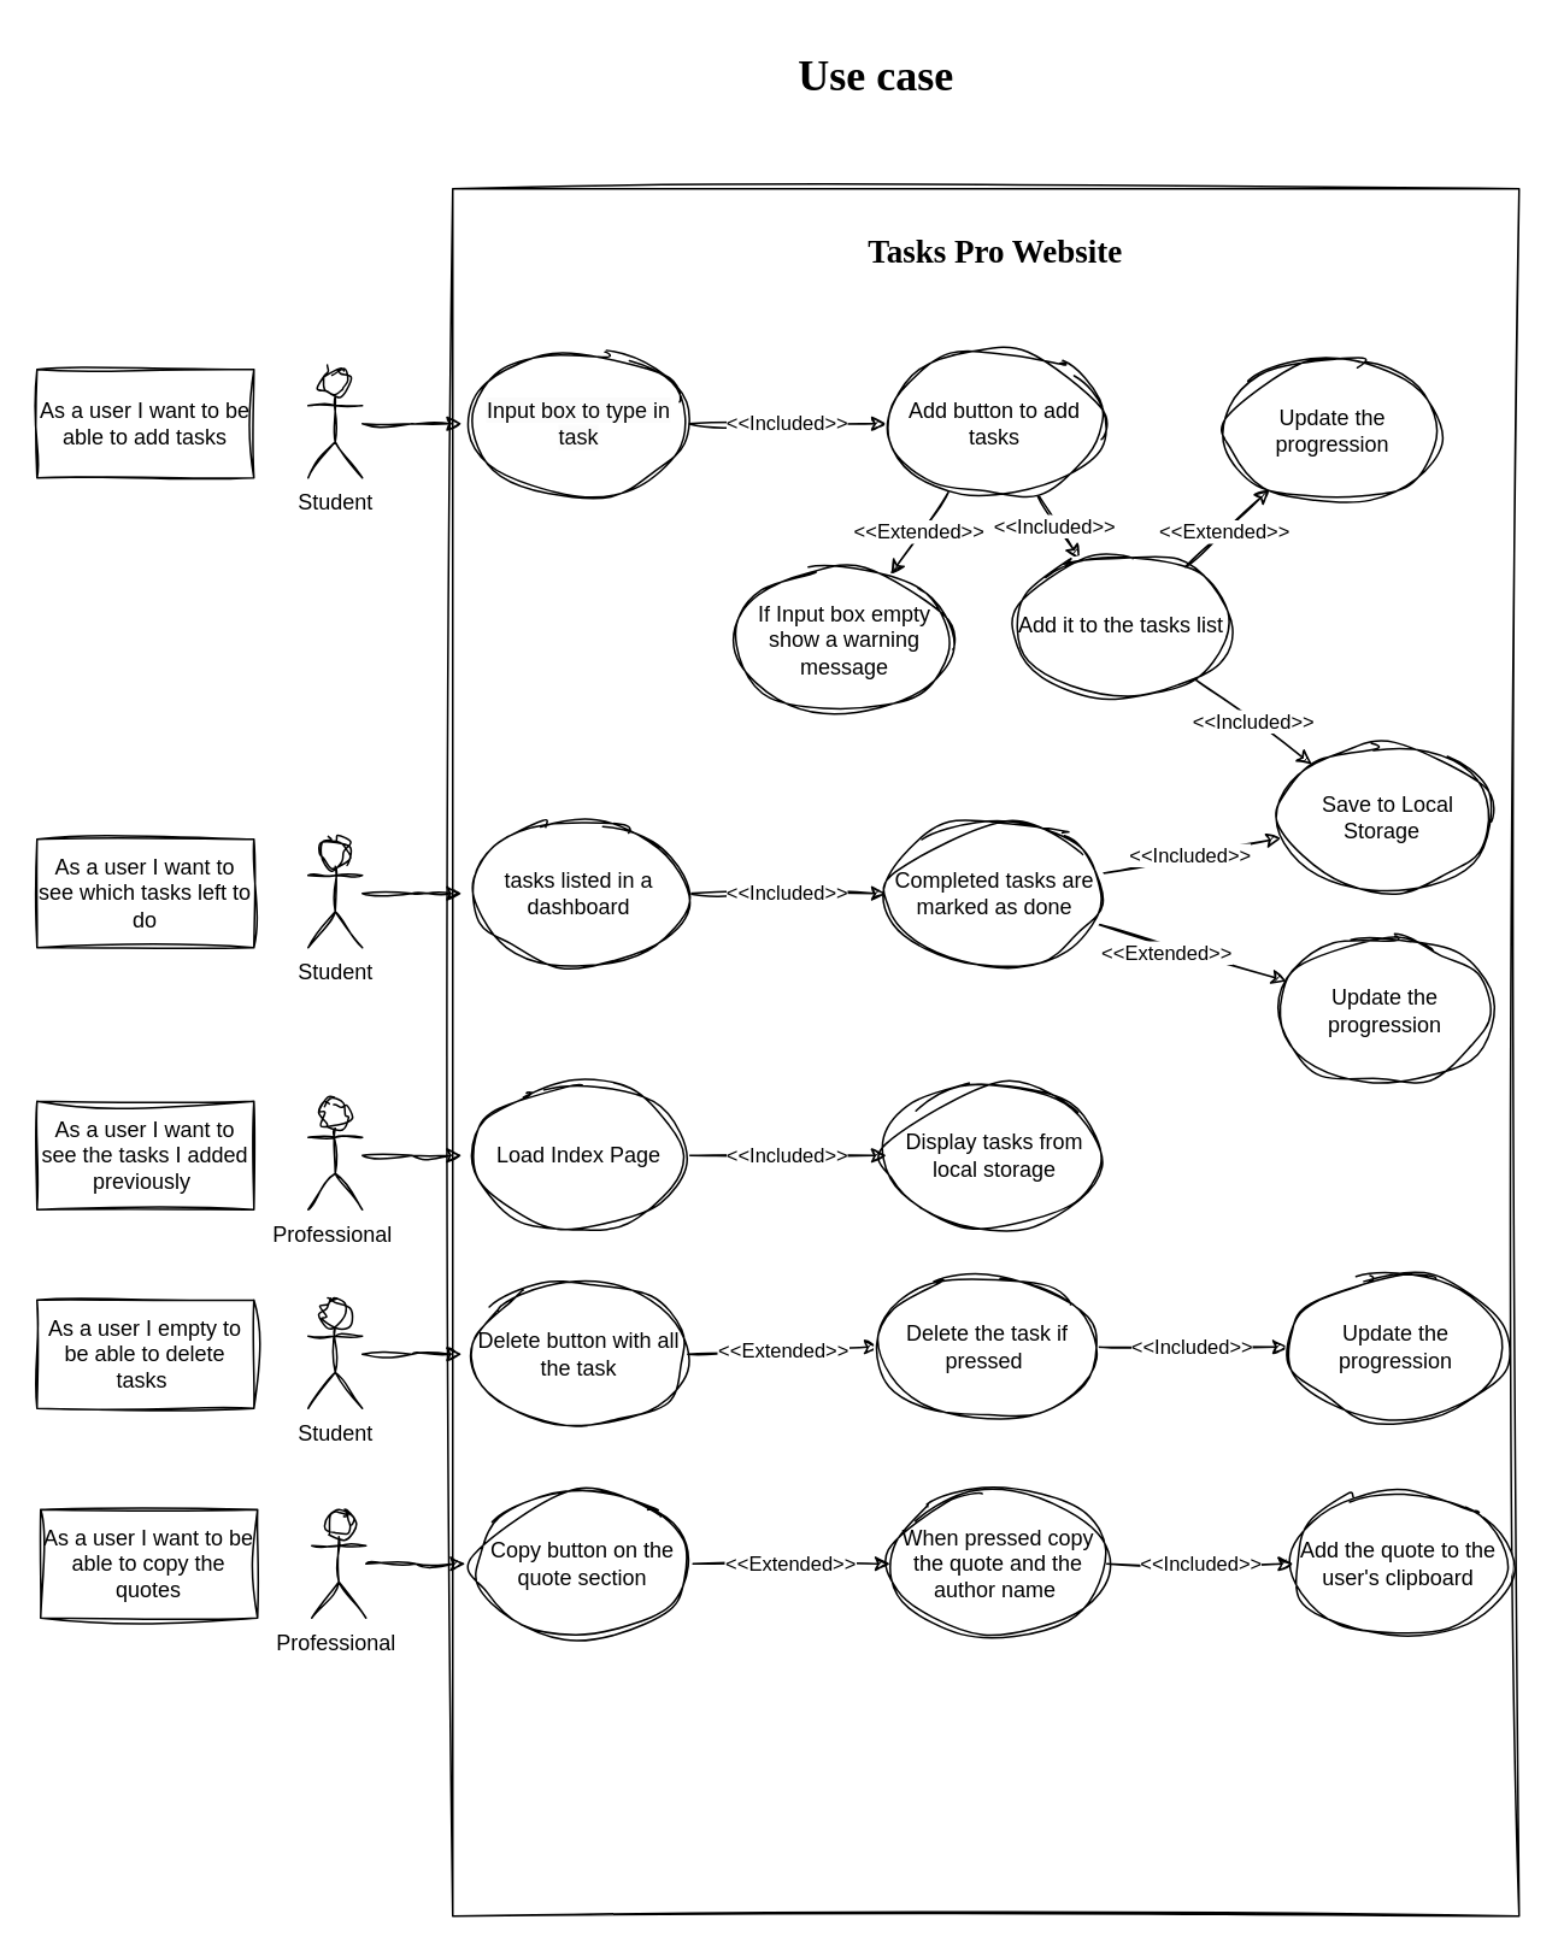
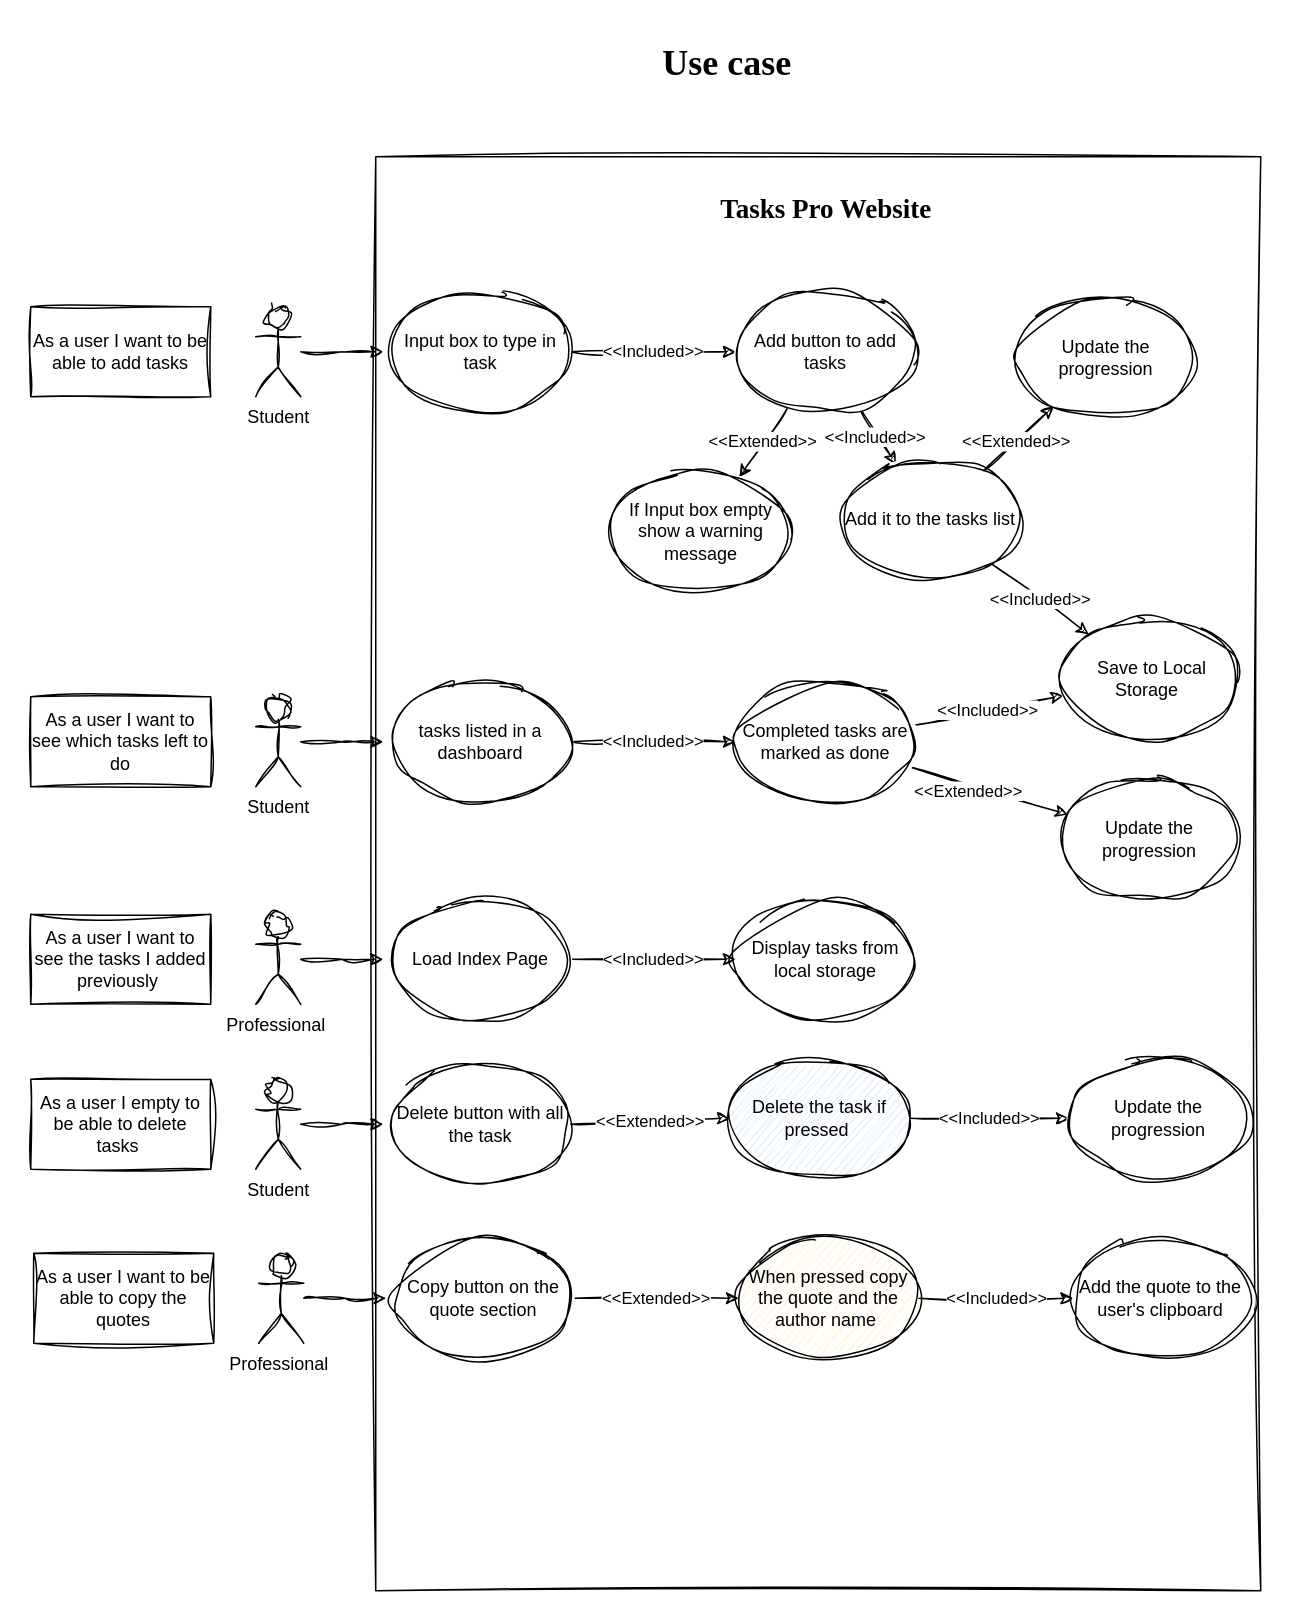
  <mxCell id="0" />
  <mxCell id="1" parent="0" />
  <mxCell id="2" value="" style="rounded=0;whiteSpace=wrap;html=1;sketch=1;hachureGap=4;jiggle=2;curveFitting=1;fontFamily=Architects Daughter;fontSource=https%3A%2F%2Ffonts.googleapis.com%2Fcss%3Ffamily%3DArchitects%2BDaughter;fillColor=none;" parent="1" vertex="1"><mxGeometry x="250" y="104" width="590" height="956" as="geometry" /></mxCell>
  <mxCell id="3" value="" style="edgeStyle=orthogonalEdgeStyle;rounded=0;orthogonalLoop=1;jettySize=auto;html=1;sketch=1;curveFitting=1;jiggle=2;" parent="1" source="4" edge="1"><mxGeometry relative="1" as="geometry"><mxPoint x="255" y="234" as="targetPoint" /></mxGeometry></mxCell>
  <mxCell id="4" value="Student" style="shape=umlActor;verticalLabelPosition=bottom;verticalAlign=top;html=1;outlineConnect=0;sketch=1;curveFitting=1;jiggle=2;" parent="1" vertex="1"><mxGeometry x="170" y="204" width="30" height="60" as="geometry" /></mxCell>
  <mxCell id="5" value="As a user I want to be able to add tasks" style="rounded=0;whiteSpace=wrap;html=1;sketch=1;curveFitting=1;jiggle=2;" parent="1" vertex="1"><mxGeometry x="20" y="204" width="120" height="60" as="geometry" /></mxCell>
  <mxCell id="6" value="&amp;lt;&amp;lt;Included&amp;gt;&amp;gt;" style="edgeStyle=orthogonalEdgeStyle;rounded=0;orthogonalLoop=1;jettySize=auto;html=1;sketch=1;curveFitting=1;jiggle=2;" parent="1" source="7" target="11" edge="1"><mxGeometry relative="1" as="geometry"><mxPoint as="offset" /></mxGeometry></mxCell>
  <mxCell id="7" value="&lt;span style=&quot;color: rgb(0, 0, 0); font-family: Helvetica; font-size: 12px; font-style: normal; font-variant-ligatures: normal; font-variant-caps: normal; font-weight: 400; letter-spacing: normal; orphans: 2; text-align: center; text-indent: 0px; text-transform: none; widows: 2; word-spacing: 0px; -webkit-text-stroke-width: 0px; white-space: normal; background-color: rgb(251, 251, 251); text-decoration-thickness: initial; text-decoration-style: initial; text-decoration-color: initial; display: inline !important; float: none;&quot;&gt;Input box to type in task&lt;/span&gt;" style="ellipse;whiteSpace=wrap;html=1;sketch=1;curveFitting=1;jiggle=2;" parent="1" vertex="1"><mxGeometry x="260" y="194" width="120" height="80" as="geometry" /></mxCell>
  <mxCell id="8" value="" style="rounded=0;orthogonalLoop=1;jettySize=auto;html=1;sketch=1;curveFitting=1;jiggle=2;" parent="1" source="11" target="24" edge="1"><mxGeometry relative="1" as="geometry" /></mxCell>
  <mxCell id="9" value="&amp;lt;&amp;lt;Included&amp;gt;&amp;gt;" style="edgeLabel;html=1;align=center;verticalAlign=middle;resizable=0;points=[];sketch=1;curveFitting=1;jiggle=2;fontFamily=Helvetica;" parent="8" vertex="1" connectable="0"><mxGeometry x="-0.029" y="-2" relative="1" as="geometry"><mxPoint as="offset" /></mxGeometry></mxCell>
  <mxCell id="10" value="&amp;lt;&amp;lt;Extended&amp;gt;&amp;gt;" style="rounded=0;orthogonalLoop=1;jettySize=auto;html=1;sketch=1;curveFitting=1;jiggle=2;" parent="1" source="11" target="25" edge="1"><mxGeometry relative="1" as="geometry" /></mxCell>
  <mxCell id="11" value="Add button to add tasks" style="ellipse;whiteSpace=wrap;html=1;sketch=1;curveFitting=1;jiggle=2;" parent="1" vertex="1"><mxGeometry x="490" y="194" width="120" height="80" as="geometry" /></mxCell>
  <mxCell id="12" value="" style="edgeStyle=orthogonalEdgeStyle;rounded=0;orthogonalLoop=1;jettySize=auto;html=1;sketch=1;curveFitting=1;jiggle=2;" parent="1" source="13" edge="1"><mxGeometry relative="1" as="geometry"><mxPoint x="255" y="494" as="targetPoint" /></mxGeometry></mxCell>
  <mxCell id="13" value="Student" style="shape=umlActor;verticalLabelPosition=bottom;verticalAlign=top;html=1;outlineConnect=0;sketch=1;curveFitting=1;jiggle=2;" parent="1" vertex="1"><mxGeometry x="170" y="464" width="30" height="60" as="geometry" /></mxCell>
  <mxCell id="14" value="As a user I want to see which tasks left to do" style="rounded=0;whiteSpace=wrap;html=1;sketch=1;curveFitting=1;jiggle=2;" parent="1" vertex="1"><mxGeometry x="20" y="464" width="120" height="60" as="geometry" /></mxCell>
  <mxCell id="15" value="&amp;lt;&amp;lt;Included&amp;gt;&amp;gt;" style="edgeStyle=orthogonalEdgeStyle;rounded=0;orthogonalLoop=1;jettySize=auto;html=1;sketch=1;curveFitting=1;jiggle=2;" parent="1" source="16" target="20" edge="1"><mxGeometry relative="1" as="geometry" /></mxCell>
  <mxCell id="16" value="tasks listed in a dashboard" style="ellipse;whiteSpace=wrap;html=1;sketch=1;curveFitting=1;jiggle=2;" parent="1" vertex="1"><mxGeometry x="260" y="454" width="120" height="80" as="geometry" /></mxCell>
  <mxCell id="17" value="" style="rounded=0;sketch=1;hachureGap=4;jiggle=2;curveFitting=1;orthogonalLoop=1;jettySize=auto;html=1;fontFamily=Architects Daughter;fontSource=https%3A%2F%2Ffonts.googleapis.com%2Fcss%3Ffamily%3DArchitects%2BDaughter;" parent="1" source="20" target="27" edge="1"><mxGeometry relative="1" as="geometry" /></mxCell>
  <mxCell id="18" value="&amp;lt;&amp;lt;Extended&amp;gt;&amp;gt;" style="edgeLabel;html=1;align=center;verticalAlign=middle;resizable=0;points=[];sketch=1;hachureGap=4;jiggle=2;curveFitting=1;fontFamily=Helvetica;" parent="17" vertex="1" connectable="0"><mxGeometry x="-0.233" y="-4" relative="1" as="geometry"><mxPoint as="offset" /></mxGeometry></mxCell>
  <mxCell id="19" value="&lt;span style=&quot;font-family: Helvetica;&quot;&gt;&amp;lt;&amp;lt;Included&amp;gt;&amp;gt;&lt;/span&gt;" style="rounded=0;sketch=1;hachureGap=4;jiggle=2;curveFitting=1;orthogonalLoop=1;jettySize=auto;html=1;fontFamily=Architects Daughter;fontSource=https%3A%2F%2Ffonts.googleapis.com%2Fcss%3Ffamily%3DArchitects%2BDaughter;" parent="1" source="20" target="35" edge="1"><mxGeometry relative="1" as="geometry" /></mxCell>
  <mxCell id="20" value="Completed tasks are marked as done" style="ellipse;whiteSpace=wrap;html=1;sketch=1;curveFitting=1;jiggle=2;" parent="1" vertex="1"><mxGeometry x="490" y="454" width="120" height="80" as="geometry" /></mxCell>
  <mxCell id="21" value="" style="rounded=0;sketch=1;hachureGap=4;jiggle=2;curveFitting=1;orthogonalLoop=1;jettySize=auto;html=1;fontFamily=Architects Daughter;fontSource=https%3A%2F%2Ffonts.googleapis.com%2Fcss%3Ffamily%3DArchitects%2BDaughter;" parent="1" source="24" target="28" edge="1"><mxGeometry relative="1" as="geometry" /></mxCell>
  <mxCell id="22" value="&amp;lt;&amp;lt;Extended&amp;gt;&amp;gt;" style="edgeLabel;html=1;align=center;verticalAlign=middle;resizable=0;points=[];sketch=1;hachureGap=4;jiggle=2;curveFitting=1;fontFamily=Helvetica;" parent="21" vertex="1" connectable="0"><mxGeometry x="-0.103" relative="1" as="geometry"><mxPoint as="offset" /></mxGeometry></mxCell>
  <mxCell id="23" value="&lt;span style=&quot;font-family: Helvetica;&quot;&gt;&amp;lt;&amp;lt;Included&amp;gt;&amp;gt;&lt;/span&gt;" style="rounded=0;sketch=1;hachureGap=4;jiggle=2;curveFitting=1;orthogonalLoop=1;jettySize=auto;html=1;fontFamily=Architects Daughter;fontSource=https%3A%2F%2Ffonts.googleapis.com%2Fcss%3Ffamily%3DArchitects%2BDaughter;" parent="1" source="24" target="35" edge="1"><mxGeometry relative="1" as="geometry" /></mxCell>
  <mxCell id="24" value="Add it to the tasks list" style="ellipse;whiteSpace=wrap;html=1;sketch=1;curveFitting=1;jiggle=2;" parent="1" vertex="1"><mxGeometry x="560" y="306" width="120" height="80" as="geometry" /></mxCell>
  <mxCell id="25" value="If Input box empty show a warning message" style="ellipse;whiteSpace=wrap;html=1;sketch=1;curveFitting=1;jiggle=2;" parent="1" vertex="1"><mxGeometry x="407" y="314" width="120" height="80" as="geometry" /></mxCell>
  <mxCell id="26" value="&lt;h2&gt;Tasks Pro Website&lt;/h2&gt;" style="text;html=1;align=center;verticalAlign=middle;whiteSpace=wrap;rounded=0;fontFamily=Architects Daughter;fontSource=https%3A%2F%2Ffonts.googleapis.com%2Fcss%3Ffamily%3DArchitects%2BDaughter;" parent="1" vertex="1"><mxGeometry x="462.5" y="124" width="175" height="30" as="geometry" /></mxCell>
  <mxCell id="27" value="Update the progression" style="ellipse;whiteSpace=wrap;html=1;sketch=1;curveFitting=1;jiggle=2;" parent="1" vertex="1"><mxGeometry x="706" y="519" width="120" height="80" as="geometry" /></mxCell>
  <mxCell id="28" value="Update the progression" style="ellipse;whiteSpace=wrap;html=1;sketch=1;curveFitting=1;jiggle=2;" parent="1" vertex="1"><mxGeometry x="677" y="198" width="120" height="80" as="geometry" /></mxCell>
  <mxCell id="29" value="" style="edgeStyle=orthogonalEdgeStyle;rounded=0;orthogonalLoop=1;jettySize=auto;html=1;sketch=1;curveFitting=1;jiggle=2;" parent="1" source="30" edge="1"><mxGeometry relative="1" as="geometry"><mxPoint x="255" y="639" as="targetPoint" /></mxGeometry></mxCell>
  <mxCell id="30" value="Professional&amp;nbsp;" style="shape=umlActor;verticalLabelPosition=bottom;verticalAlign=top;html=1;outlineConnect=0;sketch=1;curveFitting=1;jiggle=2;" parent="1" vertex="1"><mxGeometry x="170" y="609" width="30" height="60" as="geometry" /></mxCell>
  <mxCell id="31" value="As a user I want to see the tasks I added previously&amp;nbsp;" style="rounded=0;whiteSpace=wrap;html=1;sketch=1;curveFitting=1;jiggle=2;" parent="1" vertex="1"><mxGeometry x="20" y="609" width="120" height="60" as="geometry" /></mxCell>
  <mxCell id="32" value="&amp;lt;&amp;lt;Included&amp;gt;&amp;gt;" style="edgeStyle=orthogonalEdgeStyle;rounded=0;orthogonalLoop=1;jettySize=auto;html=1;sketch=1;curveFitting=1;jiggle=2;" parent="1" source="33" target="34" edge="1"><mxGeometry relative="1" as="geometry" /></mxCell>
  <mxCell id="33" value="Load Index Page" style="ellipse;whiteSpace=wrap;html=1;sketch=1;curveFitting=1;jiggle=2;" parent="1" vertex="1"><mxGeometry x="260" y="599" width="120" height="80" as="geometry" /></mxCell>
  <mxCell id="34" value="Display tasks from local storage" style="ellipse;whiteSpace=wrap;html=1;sketch=1;curveFitting=1;jiggle=2;" parent="1" vertex="1"><mxGeometry x="490" y="599" width="120" height="80" as="geometry" /></mxCell>
  <mxCell id="35" value="&amp;nbsp;Save to Local Storage&amp;nbsp;" style="ellipse;whiteSpace=wrap;html=1;sketch=1;curveFitting=1;jiggle=2;" parent="1" vertex="1"><mxGeometry x="706" y="412" width="120" height="80" as="geometry" /></mxCell>
  <mxCell id="36" value="" style="edgeStyle=orthogonalEdgeStyle;rounded=0;orthogonalLoop=1;jettySize=auto;html=1;sketch=1;curveFitting=1;jiggle=2;" parent="1" source="37" edge="1"><mxGeometry relative="1" as="geometry"><mxPoint x="255" y="749" as="targetPoint" /></mxGeometry></mxCell>
  <mxCell id="37" value="Student" style="shape=umlActor;verticalLabelPosition=bottom;verticalAlign=top;html=1;outlineConnect=0;sketch=1;curveFitting=1;jiggle=2;" parent="1" vertex="1"><mxGeometry x="170" y="719" width="30" height="60" as="geometry" /></mxCell>
  <mxCell id="38" value="As a user I empty to be able to delete tasks&amp;nbsp;" style="rounded=0;whiteSpace=wrap;html=1;sketch=1;curveFitting=1;jiggle=2;" parent="1" vertex="1"><mxGeometry x="20" y="719" width="120" height="60" as="geometry" /></mxCell>
  <mxCell id="39" value="&amp;lt;&amp;lt;Extended&amp;gt;&amp;gt;" style="edgeStyle=orthogonalEdgeStyle;rounded=0;orthogonalLoop=1;jettySize=auto;html=1;sketch=1;curveFitting=1;jiggle=2;" parent="1" source="40" target="42" edge="1"><mxGeometry x="-0.006" relative="1" as="geometry"><mxPoint as="offset" /></mxGeometry></mxCell>
  <mxCell id="40" value="Delete button with all the task" style="ellipse;whiteSpace=wrap;html=1;sketch=1;curveFitting=1;jiggle=2;" parent="1" vertex="1"><mxGeometry x="260" y="709" width="120" height="80" as="geometry" /></mxCell>
  <mxCell id="41" value="&lt;span style=&quot;font-family: Helvetica;&quot;&gt;&amp;lt;&amp;lt;Included&amp;gt;&amp;gt;&lt;/span&gt;" style="edgeStyle=orthogonalEdgeStyle;rounded=0;sketch=1;hachureGap=4;jiggle=2;curveFitting=1;orthogonalLoop=1;jettySize=auto;html=1;fontFamily=Architects Daughter;fontSource=https%3A%2F%2Ffonts.googleapis.com%2Fcss%3Ffamily%3DArchitects%2BDaughter;" parent="1" source="42" target="43" edge="1"><mxGeometry relative="1" as="geometry" /></mxCell>
- <mxCell id="42" value="Delete the task if pressed&amp;nbsp;" style="ellipse;whiteSpace=wrap;html=1;sketch=1;curveFitting=1;jiggle=2;" parent="1" vertex="1"><mxGeometry x="486" y="705" width="120" height="80" as="geometry" /></mxCell>
+ <mxCell id="42" value="Delete the task if pressed&amp;nbsp;" style="ellipse;whiteSpace=wrap;html=1;sketch=1;curveFitting=1;jiggle=2;fillColor=#dae8fc;" parent="1" vertex="1"><mxGeometry x="486" y="705" width="120" height="80" as="geometry" /></mxCell>
  <mxCell id="43" value="Update the progression" style="ellipse;whiteSpace=wrap;html=1;sketch=1;curveFitting=1;jiggle=2;" parent="1" vertex="1"><mxGeometry x="712" y="705" width="120" height="80" as="geometry" /></mxCell>
  <mxCell id="44" value="" style="edgeStyle=orthogonalEdgeStyle;rounded=0;orthogonalLoop=1;jettySize=auto;html=1;sketch=1;curveFitting=1;jiggle=2;" parent="1" source="45" edge="1"><mxGeometry relative="1" as="geometry"><mxPoint x="257" y="865" as="targetPoint" /></mxGeometry></mxCell>
  <mxCell id="45" value="Professional&amp;nbsp;" style="shape=umlActor;verticalLabelPosition=bottom;verticalAlign=top;html=1;outlineConnect=0;sketch=1;curveFitting=1;jiggle=2;" parent="1" vertex="1"><mxGeometry x="172" y="835" width="30" height="60" as="geometry" /></mxCell>
  <mxCell id="46" value="As a user I want to be able to copy the quotes" style="rounded=0;whiteSpace=wrap;html=1;sketch=1;curveFitting=1;jiggle=2;" parent="1" vertex="1"><mxGeometry x="22" y="835" width="120" height="60" as="geometry" /></mxCell>
  <mxCell id="47" value="&amp;lt;&amp;lt;Extended&amp;gt;&amp;gt;" style="edgeStyle=orthogonalEdgeStyle;rounded=0;orthogonalLoop=1;jettySize=auto;html=1;sketch=1;curveFitting=1;jiggle=2;" parent="1" source="48" target="50" edge="1"><mxGeometry x="-0.006" relative="1" as="geometry"><mxPoint as="offset" /></mxGeometry></mxCell>
  <mxCell id="48" value="Copy button on the quote section" style="ellipse;whiteSpace=wrap;html=1;sketch=1;curveFitting=1;jiggle=2;" parent="1" vertex="1"><mxGeometry x="262" y="825" width="120" height="80" as="geometry" /></mxCell>
  <mxCell id="49" value="&lt;span style=&quot;font-family: Helvetica;&quot;&gt;&amp;lt;&amp;lt;Included&amp;gt;&amp;gt;&lt;/span&gt;" style="edgeStyle=orthogonalEdgeStyle;rounded=0;sketch=1;hachureGap=4;jiggle=2;curveFitting=1;orthogonalLoop=1;jettySize=auto;html=1;fontFamily=Architects Daughter;fontSource=https%3A%2F%2Ffonts.googleapis.com%2Fcss%3Ffamily%3DArchitects%2BDaughter;" parent="1" source="50" target="51" edge="1"><mxGeometry relative="1" as="geometry" /></mxCell>
- <mxCell id="50" value="When pressed copy the quote and the author name&amp;nbsp;" style="ellipse;whiteSpace=wrap;html=1;sketch=1;curveFitting=1;jiggle=2;" parent="1" vertex="1"><mxGeometry x="492" y="825" width="120" height="80" as="geometry" /></mxCell>
+ <mxCell id="50" value="When pressed copy the quote and the author name&amp;nbsp;" style="ellipse;whiteSpace=wrap;html=1;sketch=1;curveFitting=1;jiggle=2;fillColor=#fff2cc;" parent="1" vertex="1"><mxGeometry x="492" y="825" width="120" height="80" as="geometry" /></mxCell>
  <mxCell id="51" value="Add the quote to the&amp;nbsp; user's clipboard&amp;nbsp;" style="ellipse;whiteSpace=wrap;html=1;sketch=1;curveFitting=1;jiggle=2;" parent="1" vertex="1"><mxGeometry x="715" y="825" width="120" height="80" as="geometry" /></mxCell>
  <mxCell id="52" value="&lt;h1&gt;Use case&lt;/h1&gt;" style="text;html=1;align=center;verticalAlign=middle;whiteSpace=wrap;rounded=0;fontFamily=Architects Daughter;fontSource=https%3A%2F%2Ffonts.googleapis.com%2Fcss%3Ffamily%3DArchitects%2BDaughter;" parent="1" vertex="1"><mxGeometry x="339" y="20" width="291" height="44" as="geometry" /></mxCell>
